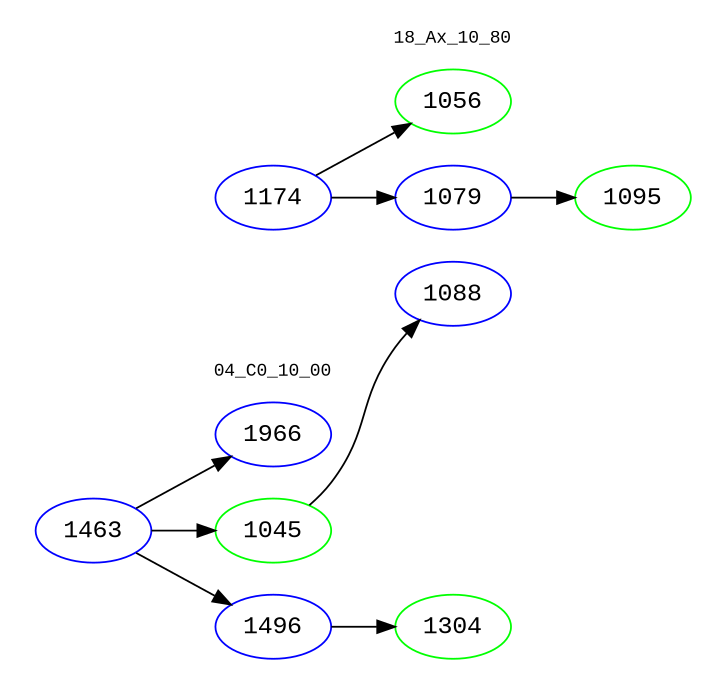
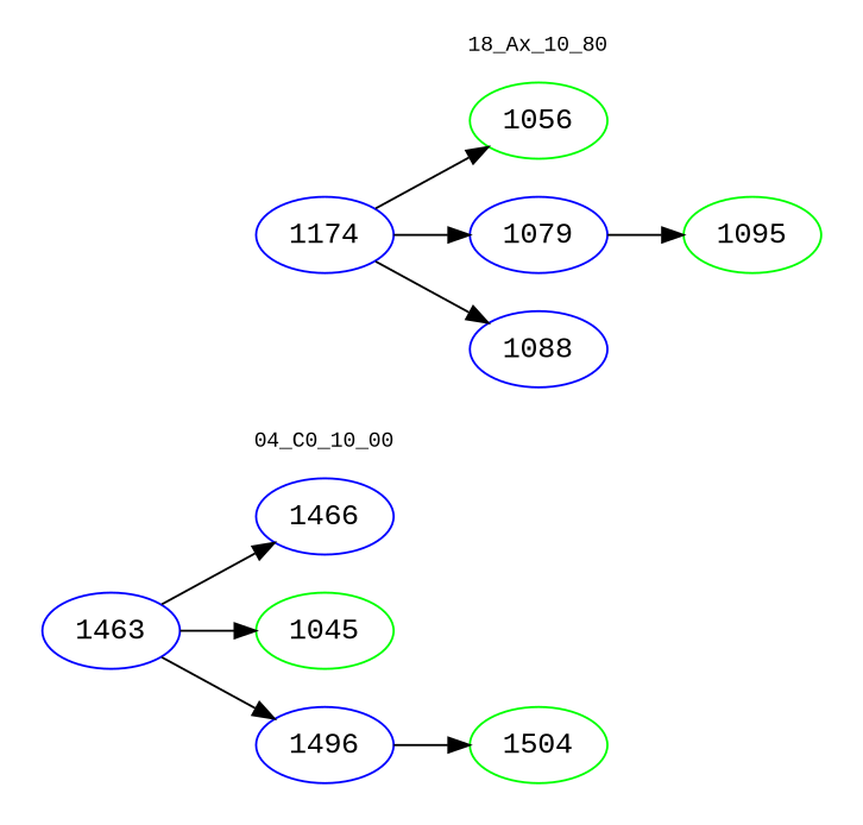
  digraph {
    fontname="Liberation Mono"
    rankdir=LR
    node [color=blue fontname="Liberation Mono"]
    edge [color=black fontname="Liberation Mono"]
    n1 [label=1174]
    n2 [color=green label=1056]
    n3 [label=1079]
    n4 [label=1088]
    n5 [color=green label=1095]
    n6 [label=1463]
    n7 [color=green label=1045]
    n8 [label=1496]
-   n9 [label=1966]
-   n10 [color=green label=1304]
+   n9 [label=1466]
+   n10 [color=green label=1504]
    subgraph cluster_1 {
      color=white
      fontsize=10
      label="18_Ax_10_80"
      n1
      n2
      n3
      n4
      n5
    }
    subgraph cluster_2 {
      color=white
      fontsize=10
      label="04_C0_10_00"
      n6
      n7
      n8
      n9
      n10
    }
    n1 -> n2
    n1 -> n3
-   n7 -> n4
+   n1 -> n4
    n3 -> n5
    n6 -> n7
    n6 -> n8
    n6 -> n9
    n8 -> n10
  }
